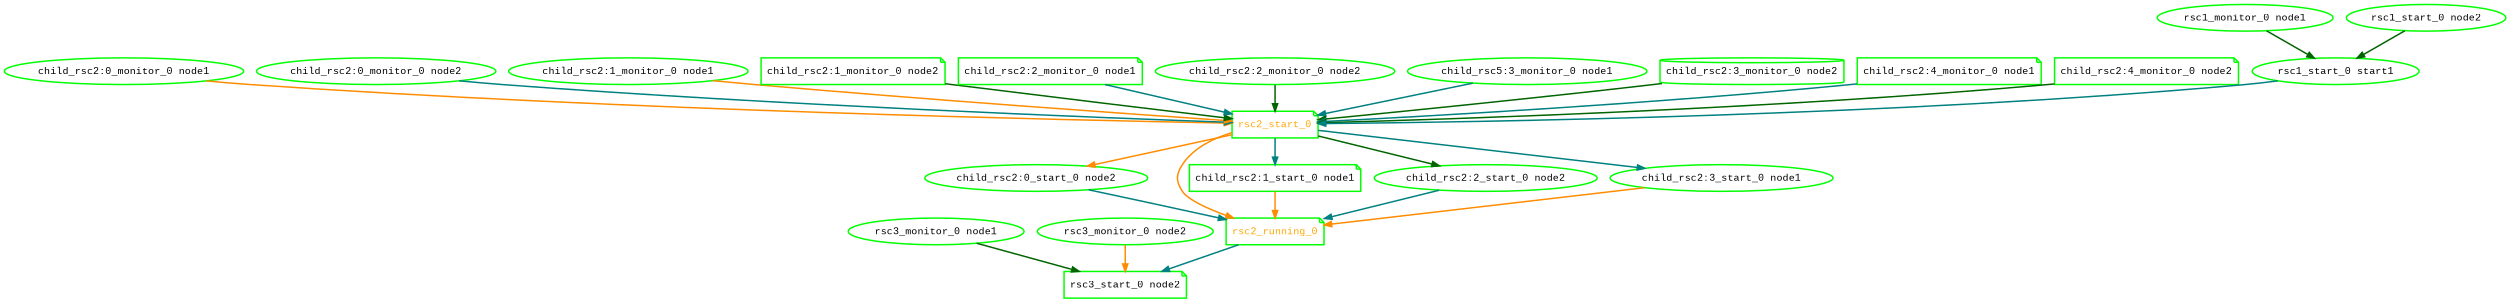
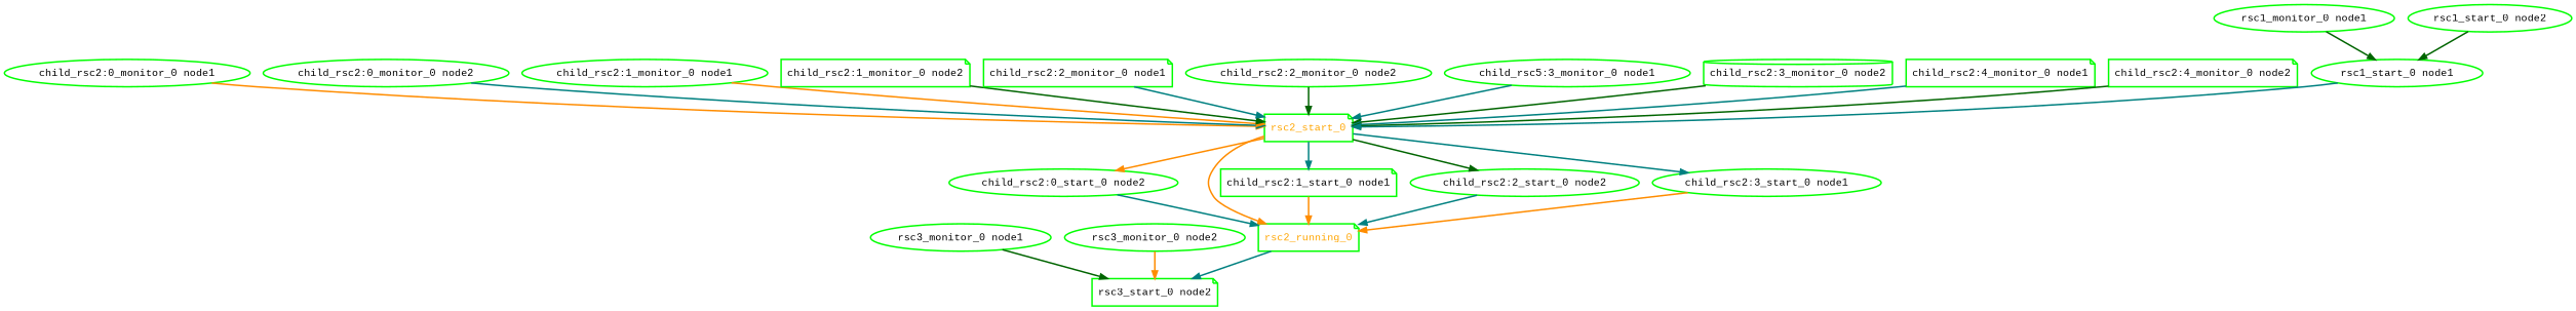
  digraph {
    fontname="Liberation Mono"
    node [color=green fontcolor=black fontname="Liberation Mono" shape=ellipse style=bold]
    edge [color=teal fontname="Liberation Mono" style=bold]
    rsc2_start_0 [fontcolor=orange shape=note]
    "child_rsc2:0_monitor_0 node1"
    "child_rsc2:0_start_0 node2"
    rsc2_running_0 [fontcolor=orange shape=note]
    "child_rsc2:1_start_0 node1" [shape=note]
    "child_rsc2:2_start_0 node2"
    "child_rsc2:3_start_0 node1"
    "rsc3_start_0 node2" [shape=note]
    "child_rsc2:0_monitor_0 node2"
    "child_rsc2:1_monitor_0 node1"
    "child_rsc2:1_monitor_0 node2" [shape=note]
    "child_rsc2:2_monitor_0 node1" [shape=note]
    "child_rsc2:2_monitor_0 node2"
    n14 [label="child_rsc5:3_monitor_0 node1"]
    "child_rsc2:3_monitor_0 node2" [shape=cylinder]
    "child_rsc2:4_monitor_0 node1" [shape=note]
    "child_rsc2:4_monitor_0 node2" [shape=note]
    "rsc1_monitor_0 node1"
-   "rsc1_start_0 node1" [label="rsc1_start_0 start1"]
+   "rsc1_start_0 node1"
    n20 [label="rsc1_start_0 node2"]
    "rsc3_monitor_0 node1"
    "rsc3_monitor_0 node2"
    rsc2_start_0 -> "child_rsc2:0_start_0 node2" [color=darkorange]
    rsc2_start_0 -> rsc2_running_0 [color=darkorange]
    rsc2_start_0 -> "child_rsc2:1_start_0 node1"
    rsc2_start_0 -> "child_rsc2:2_start_0 node2" [color=darkgreen]
    rsc2_start_0 -> "child_rsc2:3_start_0 node1"
    "child_rsc2:0_monitor_0 node1" -> rsc2_start_0 [color=darkorange]
    "child_rsc2:0_start_0 node2" -> rsc2_running_0
    rsc2_running_0 -> "rsc3_start_0 node2"
    "child_rsc2:1_start_0 node1" -> rsc2_running_0 [color=darkorange]
    "child_rsc2:2_start_0 node2" -> rsc2_running_0
    "child_rsc2:3_start_0 node1" -> rsc2_running_0 [color=darkorange]
    "child_rsc2:0_monitor_0 node2" -> rsc2_start_0
    "child_rsc2:1_monitor_0 node1" -> rsc2_start_0 [color=darkorange]
    "child_rsc2:1_monitor_0 node2" -> rsc2_start_0 [color=darkgreen]
    "child_rsc2:2_monitor_0 node1" -> rsc2_start_0
    "child_rsc2:2_monitor_0 node2" -> rsc2_start_0 [color=darkgreen]
    n14 -> rsc2_start_0
    "child_rsc2:3_monitor_0 node2" -> rsc2_start_0 [color=darkgreen]
    "child_rsc2:4_monitor_0 node1" -> rsc2_start_0
    "child_rsc2:4_monitor_0 node2" -> rsc2_start_0 [color=darkgreen]
    "rsc1_monitor_0 node1" -> "rsc1_start_0 node1" [color=darkgreen]
    "rsc1_start_0 node1" -> rsc2_start_0
    n20 -> "rsc1_start_0 node1" [color=darkgreen]
    "rsc3_monitor_0 node1" -> "rsc3_start_0 node2" [color=darkgreen]
    "rsc3_monitor_0 node2" -> "rsc3_start_0 node2" [color=darkorange]
  }
